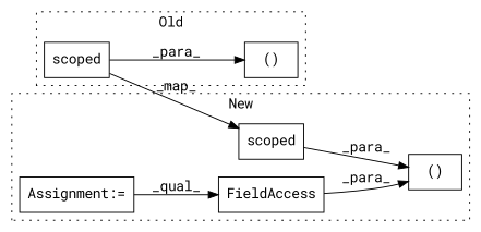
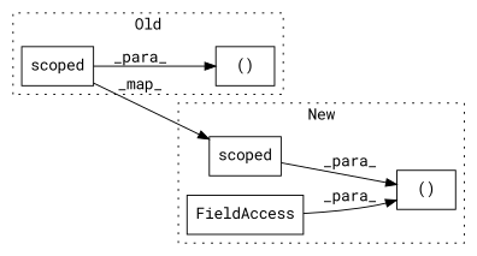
  digraph {
    rankdir=LR
    fontname="Roboto Mono"
    node [a=32 l="7,1" s=1103 shape=box fontname="Roboto Mono"]
    edge [fontname="Roboto Mono"]
    n1 [label=scoped s="1218,1228"]
    n2 [a=106 l=76 label="()" s=1201]
    n3 [label=scoped s="1158,1168"]
    n4 [a=106 l=66 label="()"]
    n5 [a=22 l=25 label=FieldAccess]
-   n6 [a=7 l=17 label="Assignment:=" s=1001]
    subgraph cluster_1 {
      label=Old
      style=dotted
      n1
      n2
    }
    subgraph cluster_2 {
      label=New
      style=dotted
      n3
      n4
      n5
-     n6
    }
    n1 -> n2 [label=_para_]
    n1 -> n3 [label=_map_]
    n3 -> n4 [label=_para_]
    n5 -> n4 [label=_para_]
-   n6 -> n5 [label=_qual_]
  }
